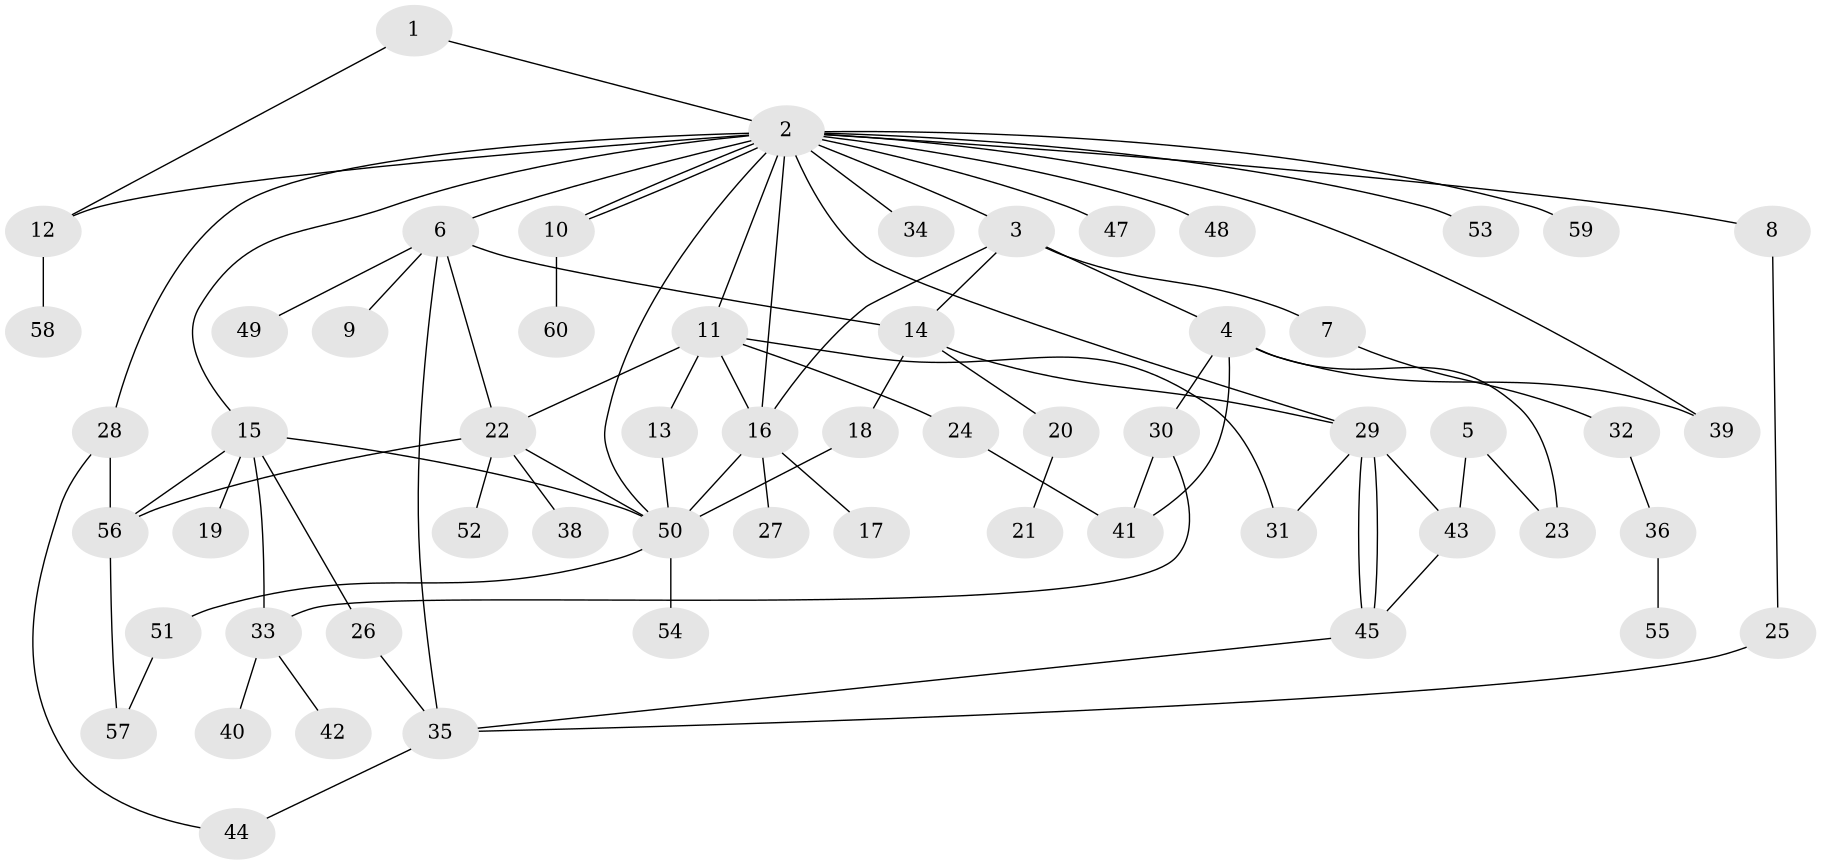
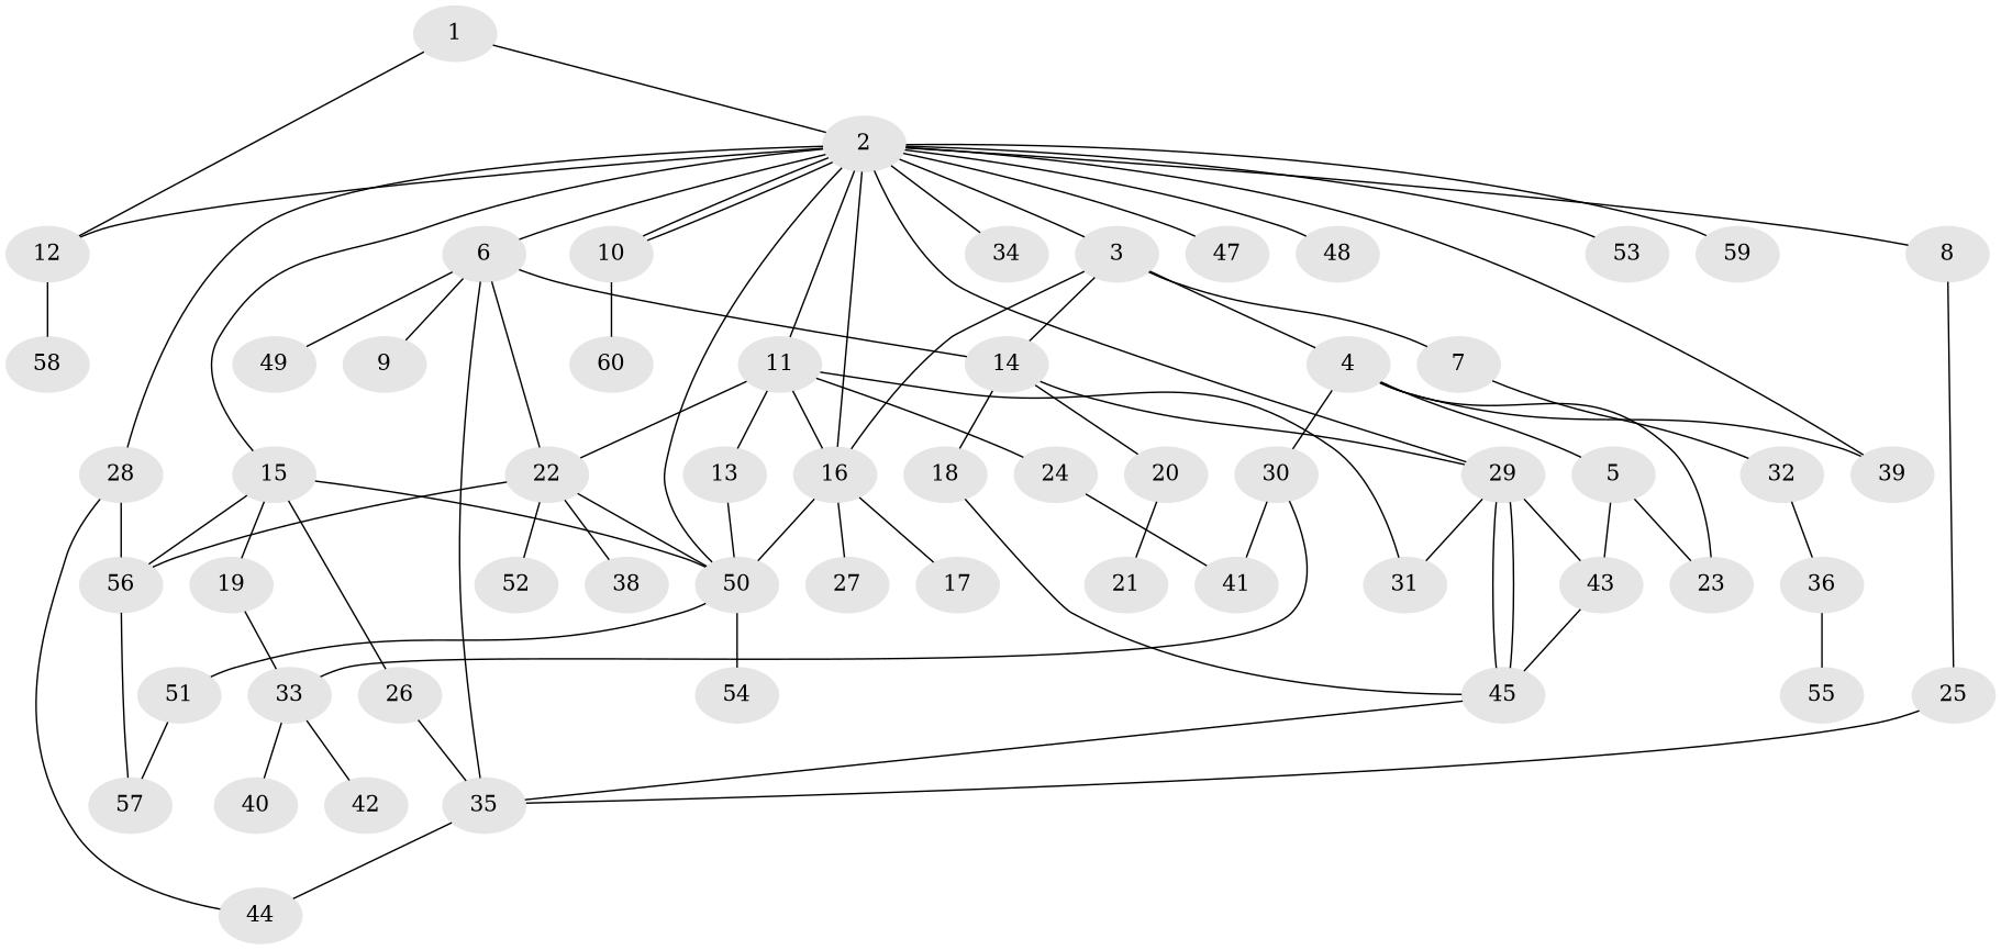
  graph {
    node [color=gray90 style=filled]
    1
    2
    12
    3
    6
    8
    10
    11
    15
    16
    28
    29
    34
    39
    47
    48
    50
    53
    59
    58
    4
    7
    14
    9
    35
    49
    22
    25
    60
    13
    24
    31
    19
    26
    33
    56
    17
    27
    44
    43
    45
    51
    54
    5
    23
    30
    32
    18
    20
    41
    36
    38
    52
    21
    40
    42
    57
    55
    1 -- 2
    1 -- 12
    2 -- 12
    2 -- 3
    2 -- 6
    2 -- 8
    2 -- 10
    2 -- 10
    2 -- 11
    2 -- 15
    2 -- 16
    2 -- 28
    2 -- 29
    2 -- 34
    2 -- 39
    2 -- 47
    2 -- 48
    2 -- 50
    2 -- 53
    2 -- 59
    12 -- 58
    3 -- 16
    3 -- 4
    3 -- 7
    3 -- 14
    6 -- 14
    6 -- 9
    6 -- 35
    6 -- 49
    6 -- 22
    8 -- 25
    10 -- 60
    11 -- 16
    11 -- 22
    11 -- 13
    11 -- 24
    11 -- 31
    15 -- 50
    15 -- 19
    15 -- 26
-   15 -- 33
+   19 -- 33
    15 -- 56
    16 -- 50
    16 -- 17
    16 -- 27
    28 -- 56
    28 -- 44
    29 -- 31
    29 -- 43
    29 -- 45
    29 -- 45
    50 -- 51
    50 -- 54
    4 -- 39
-   4 -- 41
+   4 -- 5
    4 -- 23
    4 -- 30
    7 -- 32
    14 -- 29
    14 -- 18
    14 -- 20
    35 -- 44
    22 -- 50
    22 -- 56
    22 -- 38
    22 -- 52
    25 -- 35
    13 -- 50
    24 -- 41
    26 -- 35
    33 -- 40
    33 -- 42
    56 -- 57
    43 -- 45
    45 -- 35
    51 -- 57
    5 -- 43
    5 -- 23
    30 -- 33
    30 -- 41
    32 -- 36
-   18 -- 50
+   18 -- 45
    20 -- 21
    36 -- 55
  }
